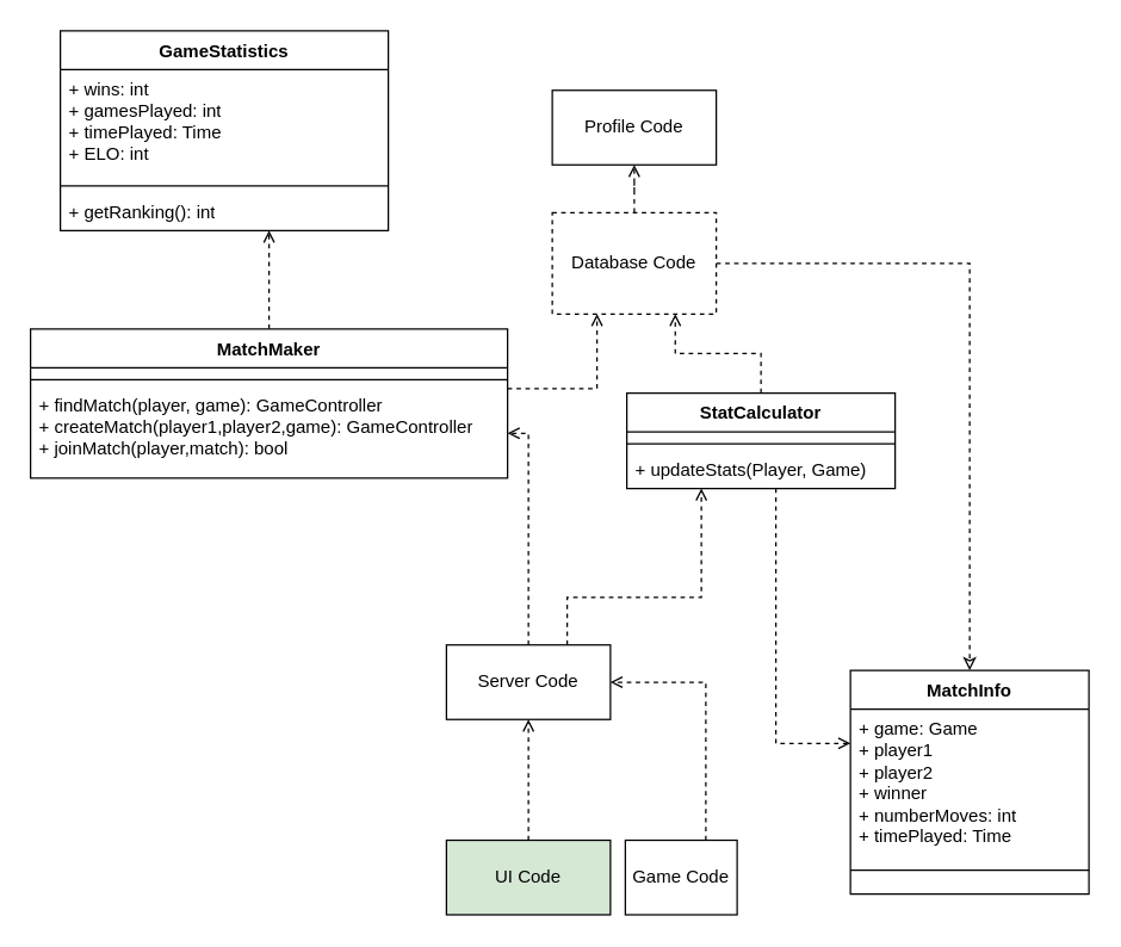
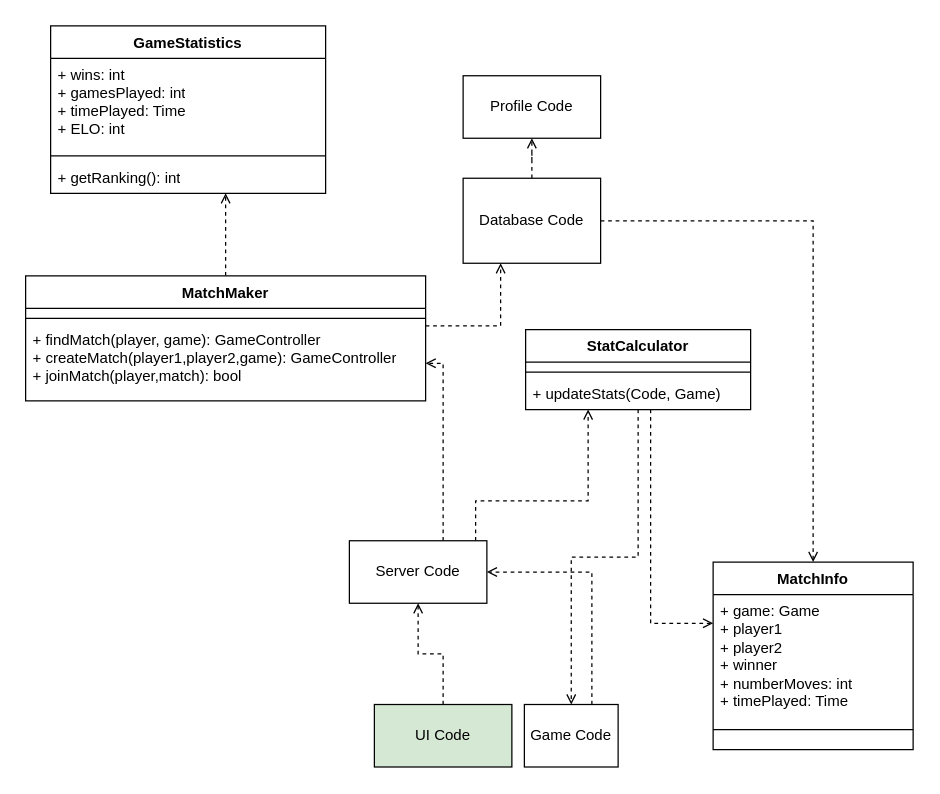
  <mxCell id="0" />
  <mxCell id="1" parent="0" />
  <mxCell id="2" value="GameStatistics" style="swimlane;fontStyle=1;align=center;verticalAlign=top;childLayout=stackLayout;horizontal=1;startSize=26;horizontalStack=0;resizeParent=1;resizeParentMax=0;resizeLast=0;collapsible=1;marginBottom=0;whiteSpace=wrap;html=1;" parent="1" vertex="1"><mxGeometry x="40" y="20" width="220" height="134" as="geometry" /></mxCell>
  <mxCell id="3" value="+ wins: int&lt;br&gt;+ gamesPlayed: int&lt;br&gt;+ timePlayed: Time&lt;br&gt;+ ELO: int" style="text;strokeColor=none;fillColor=none;align=left;verticalAlign=top;spacingLeft=4;spacingRight=4;overflow=hidden;rotatable=0;points=[[0,0.5],[1,0.5]];portConstraint=eastwest;whiteSpace=wrap;html=1;" parent="2" vertex="1"><mxGeometry y="26" width="220" height="74" as="geometry" /></mxCell>
  <mxCell id="4" value="" style="line;strokeWidth=1;fillColor=none;align=left;verticalAlign=middle;spacingTop=-1;spacingLeft=3;spacingRight=3;rotatable=0;labelPosition=right;points=[];portConstraint=eastwest;strokeColor=inherit;" parent="2" vertex="1"><mxGeometry y="100" width="220" height="8" as="geometry" /></mxCell>
  <mxCell id="5" value="+ getRanking(): int" style="text;strokeColor=none;fillColor=none;align=left;verticalAlign=top;spacingLeft=4;spacingRight=4;overflow=hidden;rotatable=0;points=[[0,0.5],[1,0.5]];portConstraint=eastwest;whiteSpace=wrap;html=1;" parent="2" vertex="1"><mxGeometry y="108" width="220" height="26" as="geometry" /></mxCell>
  <mxCell id="6" style="edgeStyle=orthogonalEdgeStyle;shape=connector;rounded=0;orthogonalLoop=1;jettySize=auto;html=1;dashed=1;labelBackgroundColor=default;strokeColor=default;align=center;verticalAlign=middle;fontFamily=Helvetica;fontSize=11;fontColor=default;endArrow=open;endFill=0;" parent="1" source="7" target="12" edge="1"><mxGeometry relative="1" as="geometry"><Array as="points"><mxPoint x="473" y="457" /></Array></mxGeometry></mxCell>
  <mxCell id="7" value="Game Code" style="html=1;whiteSpace=wrap;" parent="1" vertex="1"><mxGeometry x="419" y="563" width="75" height="50" as="geometry" /></mxCell>
  <mxCell id="8" style="edgeStyle=orthogonalEdgeStyle;shape=connector;rounded=0;orthogonalLoop=1;jettySize=auto;html=1;dashed=1;labelBackgroundColor=default;strokeColor=default;align=center;verticalAlign=middle;fontFamily=Helvetica;fontSize=11;fontColor=default;endArrow=open;endFill=0;" parent="1" source="9" target="12" edge="1"><mxGeometry relative="1" as="geometry" /></mxCell>
  <mxCell id="9" value="UI Code" style="html=1;whiteSpace=wrap;fillColor=#d5e8d4;" parent="1" vertex="1"><mxGeometry x="299" y="563" width="110" height="50" as="geometry" /></mxCell>
  <mxCell id="10" style="edgeStyle=orthogonalEdgeStyle;shape=connector;rounded=0;orthogonalLoop=1;jettySize=auto;html=1;dashed=1;labelBackgroundColor=default;strokeColor=default;align=center;verticalAlign=middle;fontFamily=Helvetica;fontSize=11;fontColor=default;endArrow=open;endFill=0;" parent="1" source="12" target="19" edge="1"><mxGeometry relative="1" as="geometry"><Array as="points"><mxPoint x="354" y="290" /></Array><mxPoint x="260" y="300" as="targetPoint" /></mxGeometry></mxCell>
  <mxCell id="11" style="edgeStyle=orthogonalEdgeStyle;rounded=0;orthogonalLoop=1;jettySize=auto;html=1;endArrow=open;endFill=0;dashed=1;" parent="1" source="12" target="29" edge="1"><mxGeometry relative="1" as="geometry"><Array as="points"><mxPoint x="380" y="400" /><mxPoint x="470" y="400" /></Array></mxGeometry></mxCell>
- <mxCell id="12" value="Server Code" style="html=1;whiteSpace=wrap;" parent="1" vertex="1"><mxGeometry x="299" y="432" width="110" height="50" as="geometry" /></mxCell>
+ <mxCell id="12" value="Server Code" style="html=1;whiteSpace=wrap;" parent="1" vertex="1"><mxGeometry x="279" y="432" width="110" height="50" as="geometry" /></mxCell>
  <mxCell id="13" style="edgeStyle=orthogonalEdgeStyle;rounded=0;orthogonalLoop=1;jettySize=auto;html=1;endArrow=open;endFill=0;dashed=1;" parent="1" source="19" target="18" edge="1"><mxGeometry relative="1" as="geometry"><Array as="points"><mxPoint x="400" y="260" /></Array><mxPoint x="260" y="260" as="sourcePoint" /></mxGeometry></mxCell>
  <mxCell id="14" style="edgeStyle=orthogonalEdgeStyle;rounded=0;orthogonalLoop=1;jettySize=auto;html=1;endArrow=open;endFill=0;dashed=1;" parent="1" source="19" target="2" edge="1"><mxGeometry relative="1" as="geometry"><Array as="points"><mxPoint x="150" y="90" /></Array></mxGeometry></mxCell>
  <mxCell id="15" value="Profile Code" style="html=1;whiteSpace=wrap;" parent="1" vertex="1"><mxGeometry x="370" y="60" width="110" height="50" as="geometry" /></mxCell>
  <mxCell id="16" style="edgeStyle=orthogonalEdgeStyle;shape=connector;rounded=0;orthogonalLoop=1;jettySize=auto;html=1;dashed=1;labelBackgroundColor=default;strokeColor=default;align=center;verticalAlign=middle;fontFamily=Helvetica;fontSize=11;fontColor=default;endArrow=open;endFill=0;exitX=0.5;exitY=0;exitDx=0;exitDy=0;" parent="1" source="18" target="15" edge="1"><mxGeometry relative="1" as="geometry"><mxPoint x="326" y="167" as="targetPoint" /></mxGeometry></mxCell>
- <mxCell id="17" style="edgeStyle=orthogonalEdgeStyle;rounded=0;orthogonalLoop=1;jettySize=auto;html=1;dashed=1;endArrow=classic;endFill=0;" parent="1" source="18" target="23" edge="1"><mxGeometry relative="1" as="geometry" /></mxCell>
- <mxCell id="18" value="Database Code" style="html=1;whiteSpace=wrap;dashed=1;" parent="1" vertex="1"><mxGeometry x="370" y="142" width="110" height="68" as="geometry" /></mxCell>
+ <mxCell id="17" style="edgeStyle=orthogonalEdgeStyle;rounded=0;orthogonalLoop=1;jettySize=auto;html=1;dashed=1;endArrow=open;endFill=0;" parent="1" source="18" target="23" edge="1"><mxGeometry relative="1" as="geometry" /></mxCell>
+ <mxCell id="18" value="Database Code" style="html=1;whiteSpace=wrap;" parent="1" vertex="1"><mxGeometry x="370" y="142" width="110" height="68" as="geometry" /></mxCell>
  <mxCell id="19" value="MatchMaker" style="swimlane;fontStyle=1;align=center;verticalAlign=top;childLayout=stackLayout;horizontal=1;startSize=26;horizontalStack=0;resizeParent=1;resizeParentMax=0;resizeLast=0;collapsible=1;marginBottom=0;whiteSpace=wrap;html=1;" parent="1" vertex="1"><mxGeometry x="20" y="220" width="320" height="100" as="geometry" /></mxCell>
  <mxCell id="20" value="&amp;nbsp;" style="text;strokeColor=none;fillColor=none;align=left;verticalAlign=top;spacingLeft=4;spacingRight=4;overflow=hidden;rotatable=0;points=[[0,0.5],[1,0.5]];portConstraint=eastwest;whiteSpace=wrap;html=1;" parent="19" vertex="1"><mxGeometry y="26" width="320" height="4" as="geometry" /></mxCell>
  <mxCell id="21" value="" style="line;strokeWidth=1;fillColor=none;align=left;verticalAlign=middle;spacingTop=-1;spacingLeft=3;spacingRight=3;rotatable=0;labelPosition=right;points=[];portConstraint=eastwest;strokeColor=inherit;" parent="19" vertex="1"><mxGeometry y="30" width="320" height="8" as="geometry" /></mxCell>
  <mxCell id="22" value="+ findMatch(player, game): GameController&lt;br&gt;+ createMatch(player1,player2,game): GameController&lt;br&gt;+ joinMatch(player,match): bool" style="text;strokeColor=none;fillColor=none;align=left;verticalAlign=top;spacingLeft=4;spacingRight=4;overflow=hidden;rotatable=0;points=[[0,0.5],[1,0.5]];portConstraint=eastwest;whiteSpace=wrap;html=1;" parent="19" vertex="1"><mxGeometry y="38" width="320" height="62" as="geometry" /></mxCell>
  <mxCell id="23" value="MatchInfo" style="swimlane;fontStyle=1;align=center;verticalAlign=top;childLayout=stackLayout;horizontal=1;startSize=26;horizontalStack=0;resizeParent=1;resizeParentMax=0;resizeLast=0;collapsible=1;marginBottom=0;whiteSpace=wrap;html=1;" parent="1" vertex="1"><mxGeometry x="570" y="449" width="160" height="150" as="geometry" /></mxCell>
  <mxCell id="24" value="+ game: Game&lt;br&gt;+ player1&lt;br&gt;+ player2&lt;br&gt;+ winner&lt;br&gt;+ numberMoves: int&lt;br&gt;+ timePlayed: Time" style="text;strokeColor=none;fillColor=none;align=left;verticalAlign=top;spacingLeft=4;spacingRight=4;overflow=hidden;rotatable=0;points=[[0,0.5],[1,0.5]];portConstraint=eastwest;whiteSpace=wrap;html=1;" parent="23" vertex="1"><mxGeometry y="26" width="160" height="104" as="geometry" /></mxCell>
  <mxCell id="25" value="" style="line;strokeWidth=1;fillColor=none;align=left;verticalAlign=middle;spacingTop=-1;spacingLeft=3;spacingRight=3;rotatable=0;labelPosition=right;points=[];portConstraint=eastwest;strokeColor=inherit;" parent="23" vertex="1"><mxGeometry y="130" width="160" height="8" as="geometry" /></mxCell>
  <mxCell id="26" value="&amp;nbsp;" style="text;strokeColor=none;fillColor=none;align=left;verticalAlign=top;spacingLeft=4;spacingRight=4;overflow=hidden;rotatable=0;points=[[0,0.5],[1,0.5]];portConstraint=eastwest;whiteSpace=wrap;html=1;" parent="23" vertex="1"><mxGeometry y="138" width="160" height="12" as="geometry" /></mxCell>
  <mxCell id="27" style="edgeStyle=orthogonalEdgeStyle;shape=connector;rounded=0;orthogonalLoop=1;jettySize=auto;html=1;dashed=1;labelBackgroundColor=default;strokeColor=default;align=center;verticalAlign=middle;fontFamily=Helvetica;fontSize=11;fontColor=default;endArrow=open;endFill=0;" parent="1" source="29" target="23" edge="1"><mxGeometry relative="1" as="geometry"><mxPoint x="309" y="500" as="targetPoint" /><mxPoint x="510" y="440" as="sourcePoint" /><Array as="points"><mxPoint x="520" y="498" /></Array></mxGeometry></mxCell>
- <mxCell id="28" style="edgeStyle=orthogonalEdgeStyle;rounded=0;orthogonalLoop=1;jettySize=auto;html=1;entryX=0.75;entryY=1;entryDx=0;entryDy=0;endArrow=open;endFill=0;dashed=1;" parent="1" source="29" target="18" edge="1"><mxGeometry relative="1" as="geometry" /></mxCell>
+ <mxCell id="28" style="edgeStyle=orthogonalEdgeStyle;rounded=0;orthogonalLoop=1;jettySize=auto;html=1;endArrow=open;endFill=0;dashed=1;" parent="1" source="29" target="7" edge="1"><mxGeometry relative="1" as="geometry" /></mxCell>
  <mxCell id="29" value="StatCalculator" style="swimlane;fontStyle=1;align=center;verticalAlign=top;childLayout=stackLayout;horizontal=1;startSize=26;horizontalStack=0;resizeParent=1;resizeParentMax=0;resizeLast=0;collapsible=1;marginBottom=0;whiteSpace=wrap;html=1;" parent="1" vertex="1"><mxGeometry x="420" y="263" width="180" height="64" as="geometry" /></mxCell>
  <mxCell id="30" value="&amp;nbsp;" style="text;strokeColor=none;fillColor=none;align=left;verticalAlign=top;spacingLeft=4;spacingRight=4;overflow=hidden;rotatable=0;points=[[0,0.5],[1,0.5]];portConstraint=eastwest;whiteSpace=wrap;html=1;" parent="29" vertex="1"><mxGeometry y="26" width="180" height="4" as="geometry" /></mxCell>
  <mxCell id="31" value="" style="line;strokeWidth=1;fillColor=none;align=left;verticalAlign=middle;spacingTop=-1;spacingLeft=3;spacingRight=3;rotatable=0;labelPosition=right;points=[];portConstraint=eastwest;strokeColor=inherit;" parent="29" vertex="1"><mxGeometry y="30" width="180" height="8" as="geometry" /></mxCell>
- <mxCell id="32" value="+ updateStats(Player, Game)" style="text;strokeColor=none;fillColor=none;align=left;verticalAlign=top;spacingLeft=4;spacingRight=4;overflow=hidden;rotatable=0;points=[[0,0.5],[1,0.5]];portConstraint=eastwest;whiteSpace=wrap;html=1;" parent="29" vertex="1"><mxGeometry y="38" width="180" height="26" as="geometry" /></mxCell>
+ <mxCell id="32" value="+ updateStats(Code, Game)" style="text;strokeColor=none;fillColor=none;align=left;verticalAlign=top;spacingLeft=4;spacingRight=4;overflow=hidden;rotatable=0;points=[[0,0.5],[1,0.5]];portConstraint=eastwest;whiteSpace=wrap;html=1;" parent="29" vertex="1"><mxGeometry y="38" width="180" height="26" as="geometry" /></mxCell>
